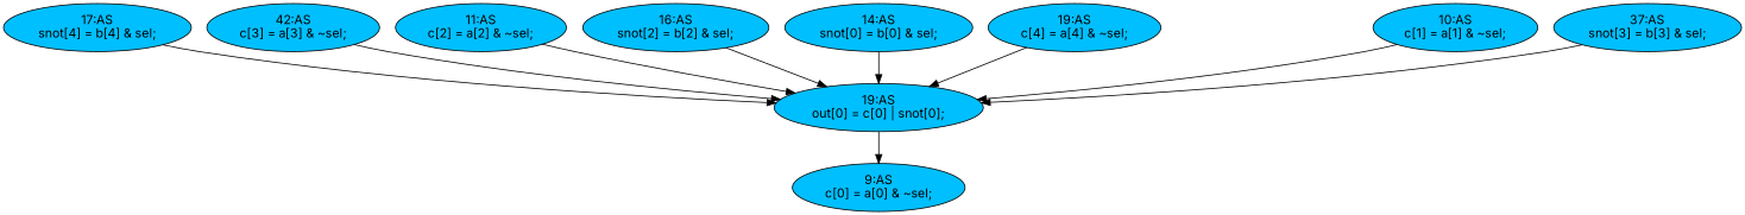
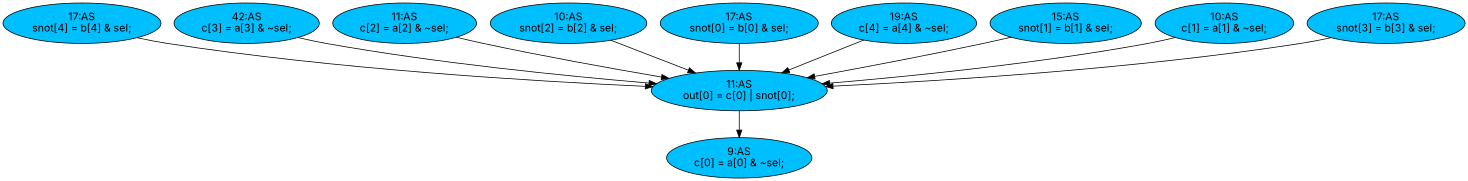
  strict digraph {
    fontname=Inter
    node [def_var="['c']" fillcolor=deepskyblue fontname=Inter statements="[]" style=filled typ=Assign use_var="['a', 'sel']"]
    edge [fontname=Inter]
    n1 [ast="<pyverilog.vparser.ast.Assign object at 0x7f00442e3610>" label="9:AS\nc[0] = a[0] & ~sel;"]
-   n2 [ast="<pyverilog.vparser.ast.Assign object at 0x7f00437f0250>" def_var="['out']" label="19:AS\nout[0] = c[0] | snot[0];" use_var="['c', 'snot']"]
+   n2 [ast="<pyverilog.vparser.ast.Assign object at 0x7f00437f0250>" def_var="['out']" label="11:AS\nout[0] = c[0] | snot[0];" use_var="['c', 'snot']"]
    n3 [ast="<pyverilog.vparser.ast.Assign object at 0x7f0043f58e90>" def_var="['snot']" label="17:AS\nsnot[4] = b[4] & sel;" use_var="['b', 'sel']"]
    n4 [ast="<pyverilog.vparser.ast.Assign object at 0x7f0044701610>" label="42:AS\nc[3] = a[3] & ~sel;"]
    n5 [ast="<pyverilog.vparser.ast.Assign object at 0x7f00442e6750>" label="11:AS\nc[2] = a[2] & ~sel;"]
-   n6 [ast="<pyverilog.vparser.ast.Assign object at 0x7f0043f58a90>" def_var="['snot']" label="16:AS\nsnot[2] = b[2] & sel;" use_var="['b', 'sel']"]
-   n7 [ast="<pyverilog.vparser.ast.Assign object at 0x7f0043f58d10>" def_var="['snot']" label="14:AS\nsnot[0] = b[0] & sel;" use_var="['b', 'sel']"]
+   n6 [ast="<pyverilog.vparser.ast.Assign object at 0x7f0043f58a90>" def_var="['snot']" label="10:AS\nsnot[2] = b[2] & sel;" use_var="['b', 'sel']"]
+   n7 [ast="<pyverilog.vparser.ast.Assign object at 0x7f0043f58d10>" def_var="['snot']" label="17:AS\nsnot[0] = b[0] & sel;" use_var="['b', 'sel']"]
    n8 [ast="<pyverilog.vparser.ast.Assign object at 0x7f0044360890>" label="19:AS\nc[4] = a[4] & ~sel;"]
+   n9 [ast="<pyverilog.vparser.ast.Assign object at 0x7f0043f58d90>" def_var="['snot']" label="15:AS\nsnot[1] = b[1] & sel;" use_var="['b', 'sel']"]
    n10 [ast="<pyverilog.vparser.ast.Assign object at 0x7f00442f1450>" label="10:AS\nc[1] = a[1] & ~sel;"]
-   n11 [ast="<pyverilog.vparser.ast.Assign object at 0x7f0043f586d0>" def_var="['snot']" label="37:AS\nsnot[3] = b[3] & sel;" use_var="['b', 'sel']"]
+   n11 [ast="<pyverilog.vparser.ast.Assign object at 0x7f0043f586d0>" def_var="['snot']" label="17:AS\nsnot[3] = b[3] & sel;" use_var="['b', 'sel']"]
    n2 -> n1
    n3 -> n2
    n4 -> n2
    n5 -> n2
    n6 -> n2
    n7 -> n2
    n8 -> n2
+   n9 -> n2
    n10 -> n2
    n11 -> n2
  }
